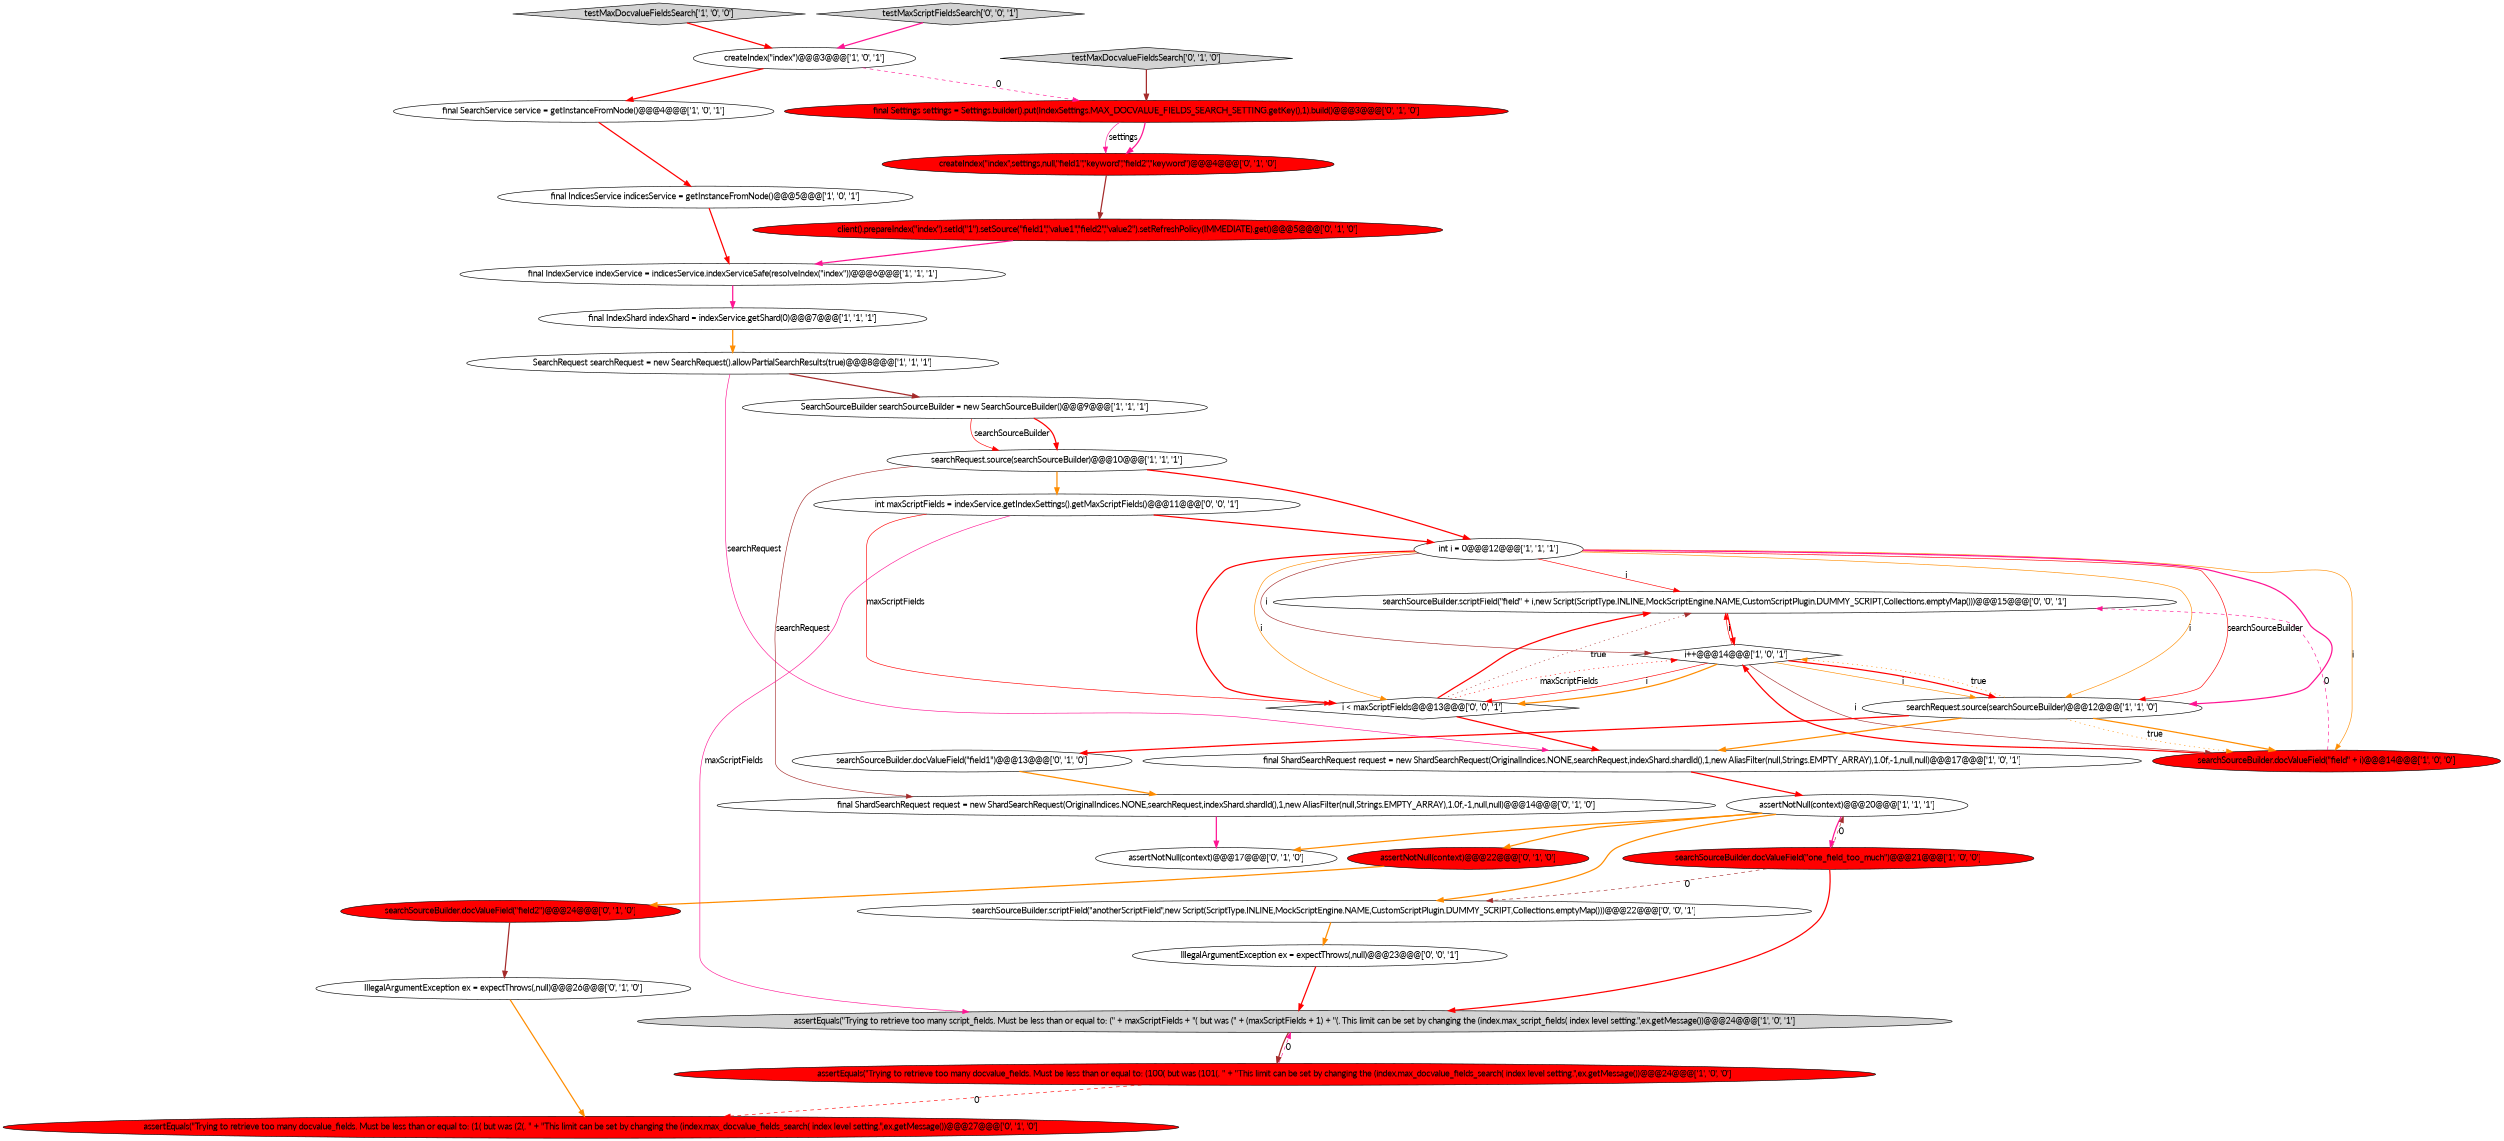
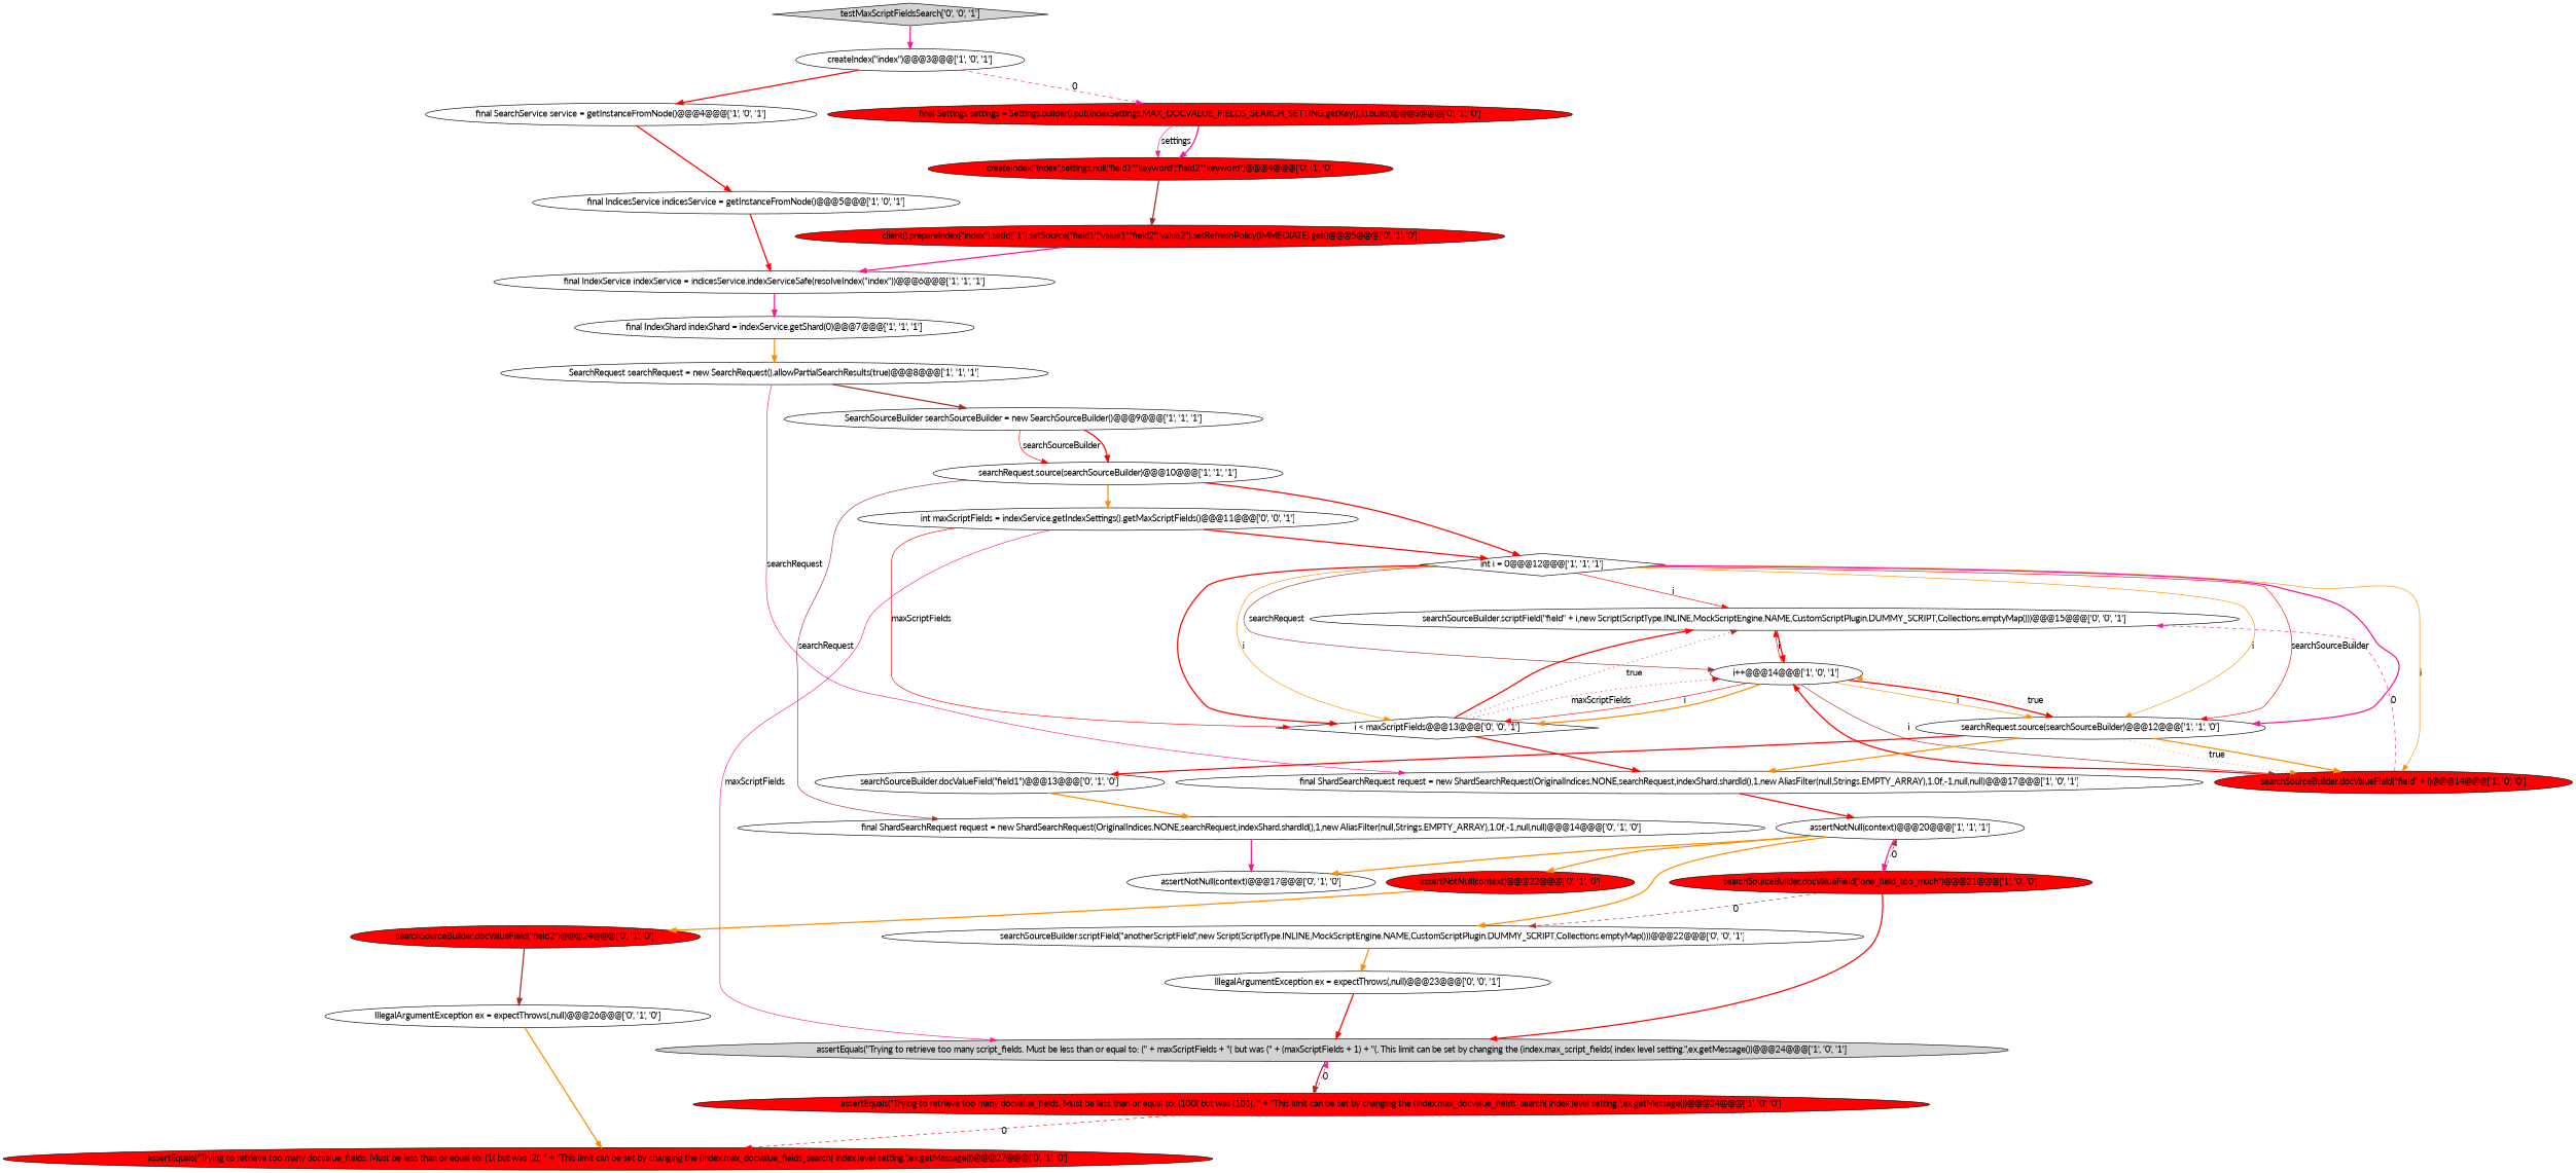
  digraph {
    fontname=Lato
    node [fillcolor=white fontname=Lato shape=ellipse style=filled]
    edge [color=red fontname=Lato style=bold]
    n1 [label="final IndicesService indicesService = getInstanceFromNode()@@@5@@@['1', '0', '1']"]
    n2 [label="final IndexService indexService = indicesService.indexServiceSafe(resolveIndex(\"index\"))@@@6@@@['1', '1', '1']"]
    n3 [label="final IndexShard indexShard = indexService.getShard(0)@@@7@@@['1', '1', '1']"]
    n4 [label="searchSourceBuilder.scriptField(\"field\" + i,new Script(ScriptType.INLINE,MockScriptEngine.NAME,CustomScriptPlugin.DUMMY_SCRIPT,Collections.emptyMap()))@@@15@@@['0', '0', '1']"]
-   n5 [label="i++@@@14@@@['1', '0', '1']" shape=diamond]
+   n5 [label="i++@@@14@@@['1', '0', '1']"]
    n6 [fillcolor=red label="searchSourceBuilder.docValueField(\"field\" + i)@@@14@@@['1', '0', '0']"]
    n7 [label="searchRequest.source(searchSourceBuilder)@@@12@@@['1', '1', '0']"]
    n8 [label="i < maxScriptFields@@@13@@@['0', '0', '1']" shape=diamond]
    n9 [label="assertNotNull(context)@@@17@@@['0', '1', '0']"]
    n10 [label="assertNotNull(context)@@@20@@@['1', '1', '1']"]
    n11 [fillcolor=red label="assertNotNull(context)@@@22@@@['0', '1', '0']"]
    n12 [fillcolor=red label="searchSourceBuilder.docValueField(\"one_field_too_much\")@@@21@@@['1', '0', '0']"]
    n13 [label="searchSourceBuilder.scriptField(\"anotherScriptField\",new Script(ScriptType.INLINE,MockScriptEngine.NAME,CustomScriptPlugin.DUMMY_SCRIPT,Collections.emptyMap()))@@@22@@@['0', '0', '1']"]
    n14 [fillcolor=red label="final Settings settings = Settings.builder().put(IndexSettings.MAX_DOCVALUE_FIELDS_SEARCH_SETTING.getKey(),1).build()@@@3@@@['0', '1', '0']"]
    n15 [fillcolor=red label="createIndex(\"index\",settings,null,\"field1\",\"keyword\",\"field2\",\"keyword\")@@@4@@@['0', '1', '0']"]
    n16 [fillcolor=red label="client().prepareIndex(\"index\").setId(\"1\").setSource(\"field1\",\"value1\",\"field2\",\"value2\").setRefreshPolicy(IMMEDIATE).get()@@@5@@@['0', '1', '0']"]
    n17 [label="final ShardSearchRequest request = new ShardSearchRequest(OriginalIndices.NONE,searchRequest,indexShard.shardId(),1,new AliasFilter(null,Strings.EMPTY_ARRAY),1.0f,-1,null,null)@@@14@@@['0', '1', '0']"]
    n18 [label="SearchRequest searchRequest = new SearchRequest().allowPartialSearchResults(true)@@@8@@@['1', '1', '1']"]
-   n19 [fillcolor=lightgray label="testMaxDocvalueFieldsSearch['1', '0', '0']" shape=diamond]
    n20 [label="createIndex(\"index\")@@@3@@@['1', '0', '1']"]
    n21 [label="final SearchService service = getInstanceFromNode()@@@4@@@['1', '0', '1']"]
-   n22 [label="int i = 0@@@12@@@['1', '1', '1']"]
+   n22 [label="int i = 0@@@12@@@['1', '1', '1']" shape=diamond]
    n23 [label="final ShardSearchRequest request = new ShardSearchRequest(OriginalIndices.NONE,searchRequest,indexShard.shardId(),1,new AliasFilter(null,Strings.EMPTY_ARRAY),1.0f,-1,null,null)@@@17@@@['1', '0', '1']"]
    n24 [label="searchSourceBuilder.docValueField(\"field1\")@@@13@@@['0', '1', '0']"]
    n25 [fillcolor=lightgray label="assertEquals(\"Trying to retrieve too many script_fields. Must be less than or equal to: (\" + maxScriptFields + \"( but was (\" + (maxScriptFields + 1) + \"(. This limit can be set by changing the (index.max_script_fields( index level setting.\",ex.getMessage())@@@24@@@['1', '0', '1']"]
    n26 [fillcolor=red label="assertEquals(\"Trying to retrieve too many docvalue_fields. Must be less than or equal to: (100( but was (101(. \" + \"This limit can be set by changing the (index.max_docvalue_fields_search( index level setting.\",ex.getMessage())@@@24@@@['1', '0', '0']"]
    n27 [fillcolor=red label="assertEquals(\"Trying to retrieve too many docvalue_fields. Must be less than or equal to: (1( but was (2(. \" + \"This limit can be set by changing the (index.max_docvalue_fields_search( index level setting.\",ex.getMessage())@@@27@@@['0', '1', '0']"]
    n28 [label="searchRequest.source(searchSourceBuilder)@@@10@@@['1', '1', '1']"]
    n29 [label="int maxScriptFields = indexService.getIndexSettings().getMaxScriptFields()@@@11@@@['0', '0', '1']"]
    n30 [fillcolor=red label="searchSourceBuilder.docValueField(\"field2\")@@@24@@@['0', '1', '0']"]
    n31 [label="IllegalArgumentException ex = expectThrows(,null)@@@26@@@['0', '1', '0']"]
    n32 [label="SearchSourceBuilder searchSourceBuilder = new SearchSourceBuilder()@@@9@@@['1', '1', '1']"]
    n33 [label="IllegalArgumentException ex = expectThrows(,null)@@@23@@@['0', '0', '1']"]
-   n34 [fillcolor=lightgray label="testMaxDocvalueFieldsSearch['0', '1', '0']" shape=diamond]
    n35 [fillcolor=lightgray label="testMaxScriptFieldsSearch['0', '0', '1']" shape=diamond]
    n1 -> n2
    n2 -> n3 [color=deeppink]
    n3 -> n18 [color=darkorange]
    n4 -> n5
    n5 -> n4 [label=i style=solid]
    n5 -> n6 [color=brown label=i style=solid]
    n5 -> n7 [color=darkorange label=i style=solid]
    n5 -> n7
    n5 -> n8 [label=i style=solid]
    n5 -> n8 [color=darkorange]
    n6 -> n4 [color=deeppink label=0 style=dashed]
    n6 -> n5
    n7 -> n5 [color=darkorange label=true style=dotted]
    n7 -> n6 [color=darkorange label=true style=dotted]
    n7 -> n6 [color=darkorange]
    n7 -> n23 [color=darkorange]
    n7 -> n24
    n8 -> n4 [color=brown label=true style=dotted]
    n8 -> n4
    n8 -> n5 [label=maxScriptFields style=dotted]
    n8 -> n23
    n10 -> n9 [color=darkorange]
    n10 -> n11 [color=darkorange]
    n10 -> n12 [color=deeppink]
    n10 -> n13 [color=darkorange]
    n11 -> n30 [color=darkorange]
    n12 -> n10 [color=brown label=0 style=dashed]
    n12 -> n13 [color=brown label=0 style=dashed]
    n12 -> n25
    n13 -> n33 [color=darkorange]
    n14 -> n15 [color=deeppink label=settings style=solid]
    n14 -> n15 [color=deeppink]
    n15 -> n16 [color=brown]
    n16 -> n2 [color=deeppink]
    n17 -> n9 [color=deeppink]
    n18 -> n23 [color=deeppink label=searchRequest style=solid]
    n18 -> n32 [color=brown]
-   n19 -> n20
    n20 -> n14 [color=deeppink label=0 style=dashed]
    n20 -> n21
    n21 -> n1
    n22 -> n4 [label=i style=solid]
-   n22 -> n5 [color=brown label=i style=solid]
+   n22 -> n5 [color=brown label=searchRequest style=solid]
    n22 -> n6 [color=darkorange label=i style=solid]
    n22 -> n7 [label=searchSourceBuilder style=solid]
    n22 -> n7 [color=deeppink]
    n22 -> n7 [color=darkorange label=i style=solid]
    n22 -> n8
    n22 -> n8 [color=darkorange label=i style=solid]
    n23 -> n10
    n24 -> n17 [color=darkorange]
    n25 -> n26 [color=brown]
    n26 -> n25 [color=deeppink label=0 style=dashed]
    n26 -> n27 [label=0 style=dashed]
    n28 -> n17 [color=brown label=searchRequest style=solid]
    n28 -> n22
    n28 -> n29 [color=darkorange]
    n29 -> n8 [label=maxScriptFields style=solid]
    n29 -> n22
    n29 -> n25 [color=deeppink label=maxScriptFields style=solid]
    n30 -> n31 [color=brown]
    n31 -> n27 [color=darkorange]
    n32 -> n28 [label=searchSourceBuilder style=solid]
    n32 -> n28
    n33 -> n25
-   n34 -> n14 [color=brown]
    n35 -> n20 [color=deeppink]
  }
